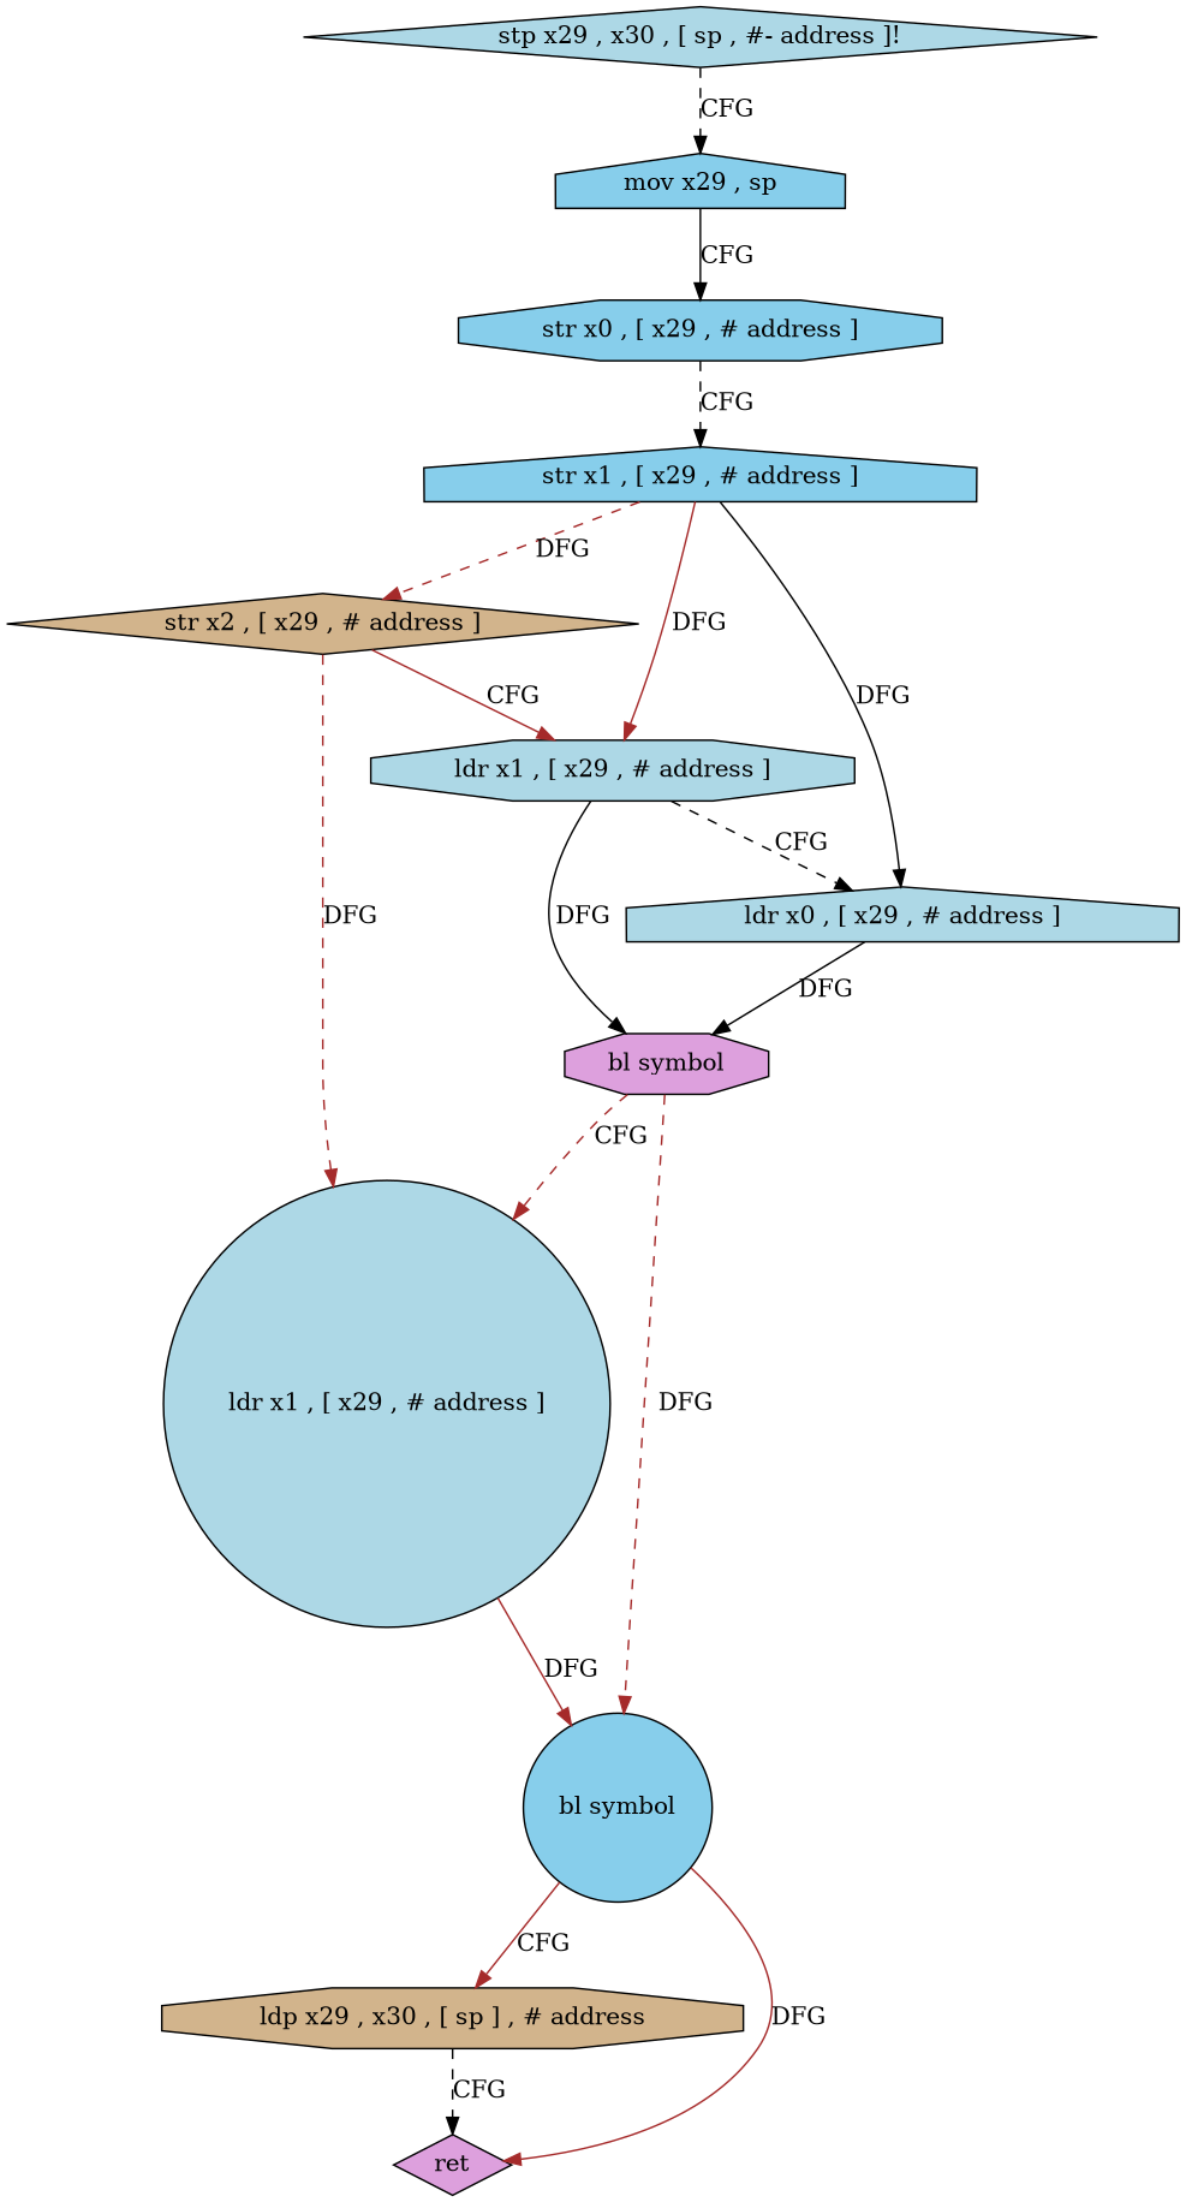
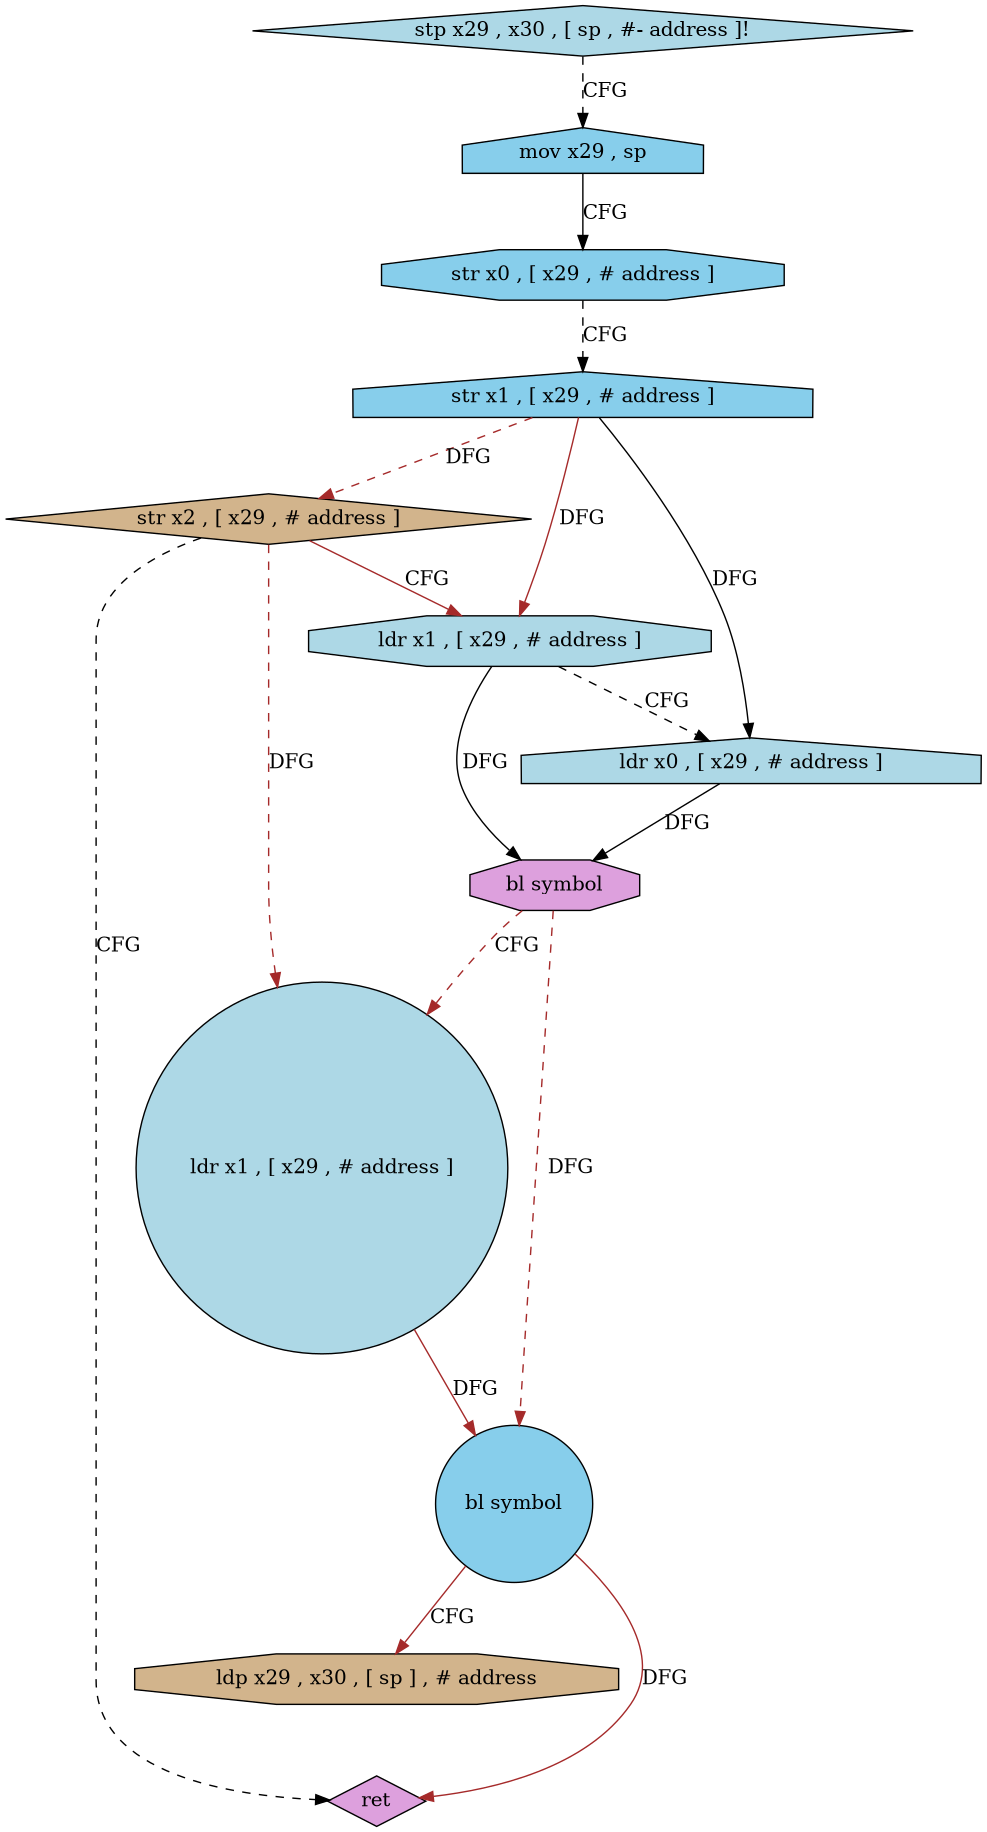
  digraph {
    node [fillcolor=lightblue shape=octagon style=filled]
    edge [color=brown style=solid]
    n1 [label="stp x29 , x30 , [ sp , #- address ]!" shape=diamond]
    n2 [fillcolor=skyblue label="mov x29 , sp" shape=house]
    n3 [fillcolor=skyblue label="str x0 , [ x29 , # address ]"]
    n4 [fillcolor=skyblue label="str x1 , [ x29 , # address ]" shape=house]
    n5 [label="ldr x0 , [ x29 , # address ]" shape=house]
    n6 [fillcolor=tan label="str x2 , [ x29 , # address ]" shape=diamond]
    n7 [label="ldr x1 , [ x29 , # address ]"]
    n8 [fillcolor=plum label="bl symbol"]
    n9 [label="ldr x1 , [ x29 , # address ]" shape=circle]
    n10 [fillcolor=skyblue label="bl symbol" shape=circle]
    n11 [fillcolor=tan label="ldp x29 , x30 , [ sp ] , # address"]
    n12 [fillcolor=plum label=ret shape=diamond]
    n1 -> n2 [color=black label=CFG style=dashed]
    n2 -> n3 [color=black label=CFG]
    n3 -> n4 [color=black label=CFG style=dashed]
    n4 -> n5 [color=black label=DFG]
    n4 -> n6 [label=DFG style=dashed]
    n4 -> n7 [label=DFG]
    n5 -> n8 [color=black label=DFG]
    n6 -> n7 [label=CFG]
    n6 -> n9 [label=DFG style=dashed]
    n7 -> n5 [color=black label=CFG style=dashed]
    n7 -> n8 [color=black label=DFG]
    n8 -> n9 [label=CFG style=dashed]
    n8 -> n10 [label=DFG style=dashed]
    n9 -> n10 [label=DFG]
    n10 -> n11 [label=CFG]
    n10 -> n12 [label=DFG]
-   n11 -> n12 [color=black label=CFG style=dashed]
+   n6 -> n12 [color=black label=CFG style=dashed]
  }
